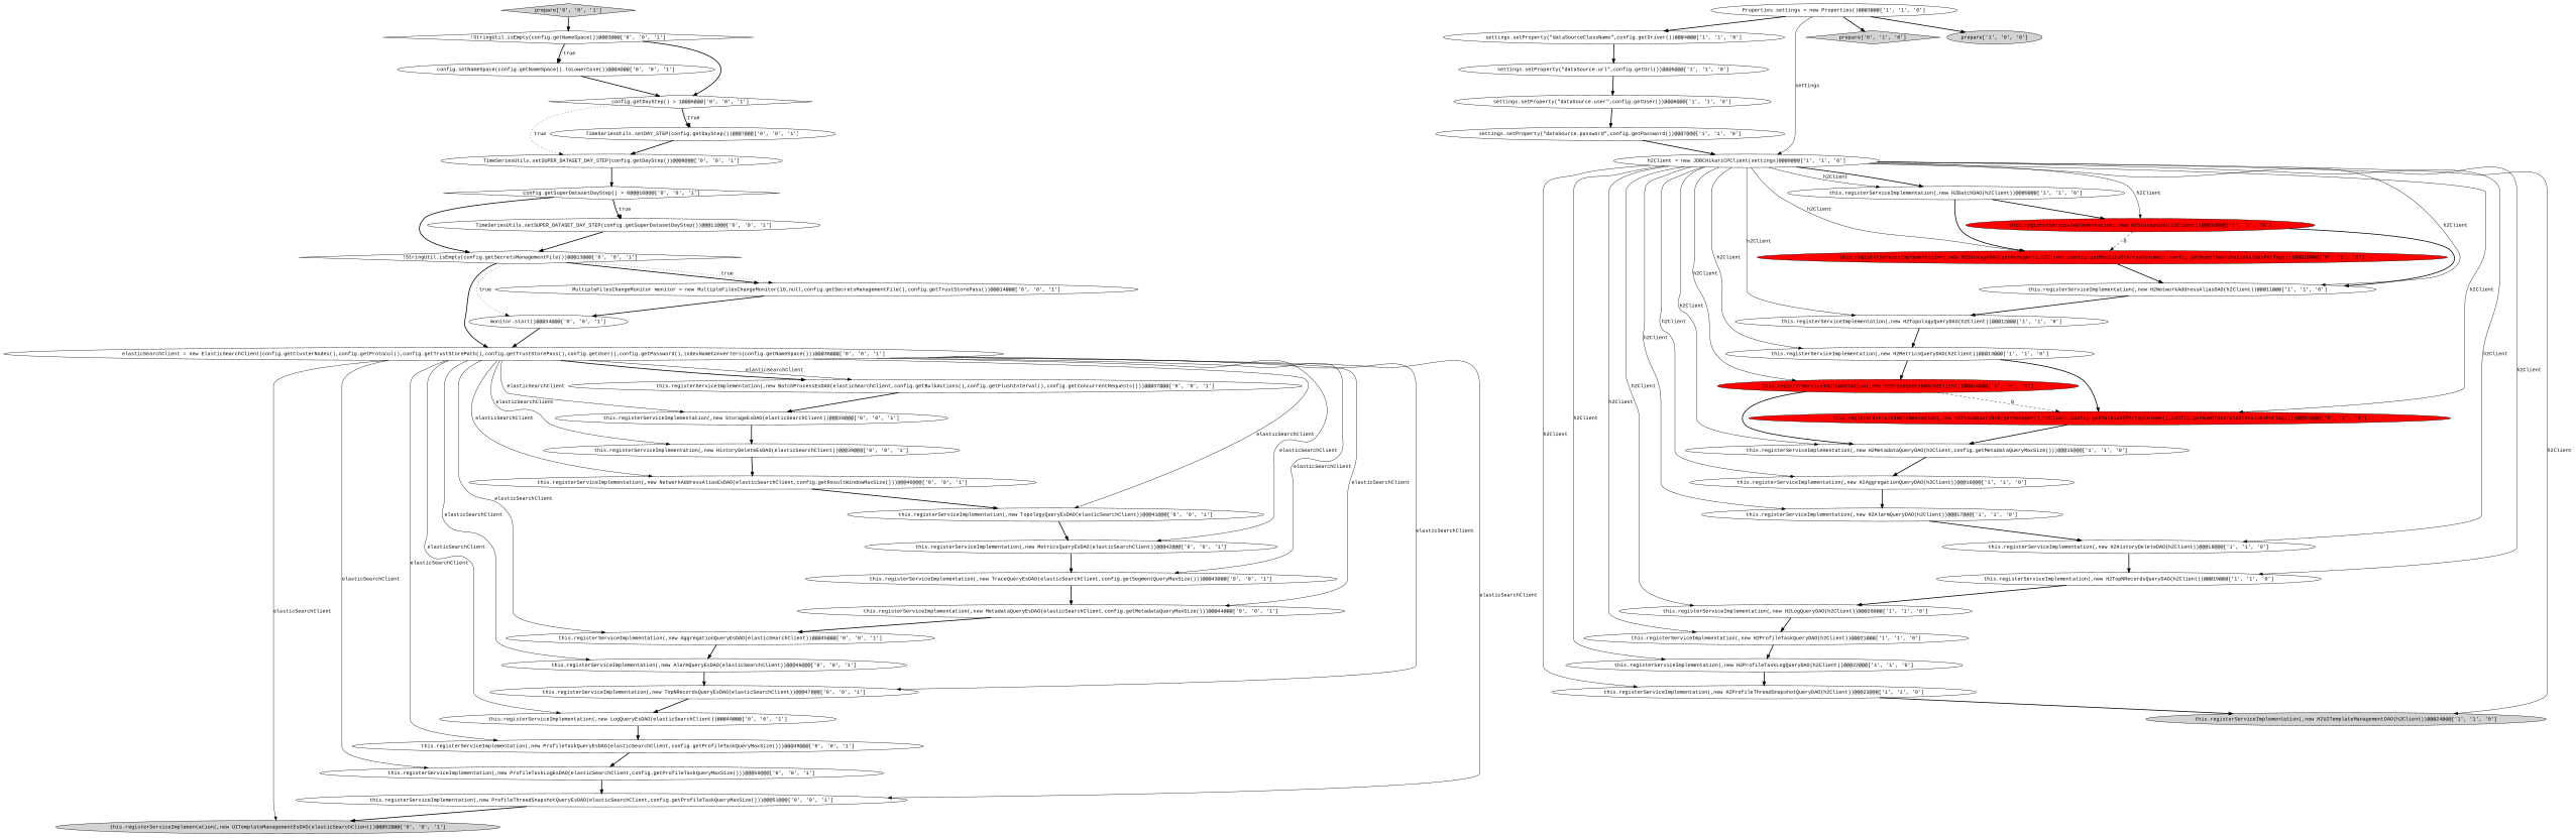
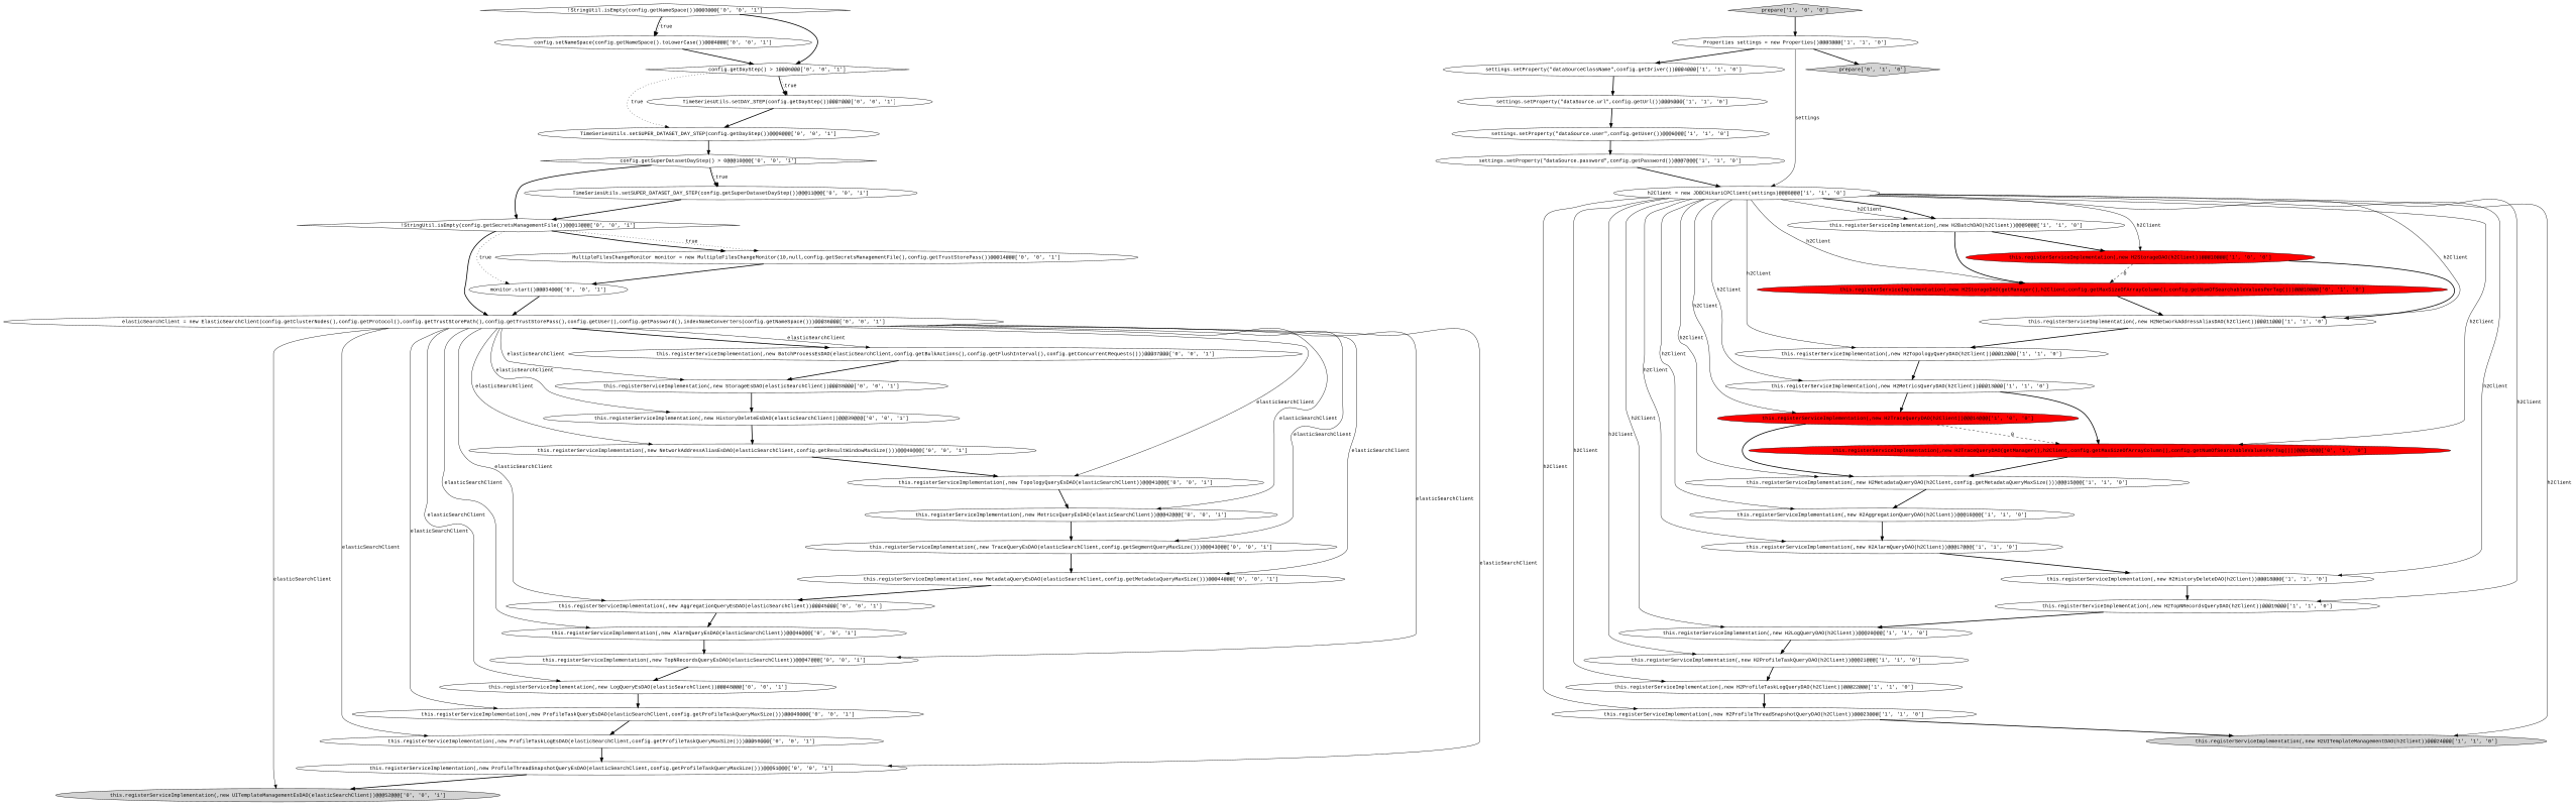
  digraph {
    fontname="Liberation Mono"
    node [fillcolor=white fontname="Liberation Mono" shape=ellipse style=filled]
    edge [fontname="Liberation Mono" style=bold]
    n1 [label="elasticSearchClient = new ElasticSearchClient(config.getClusterNodes(),config.getProtocol(),config.getTrustStorePath(),config.getTrustStorePass(),config.getUser(),config.getPassword(),indexNameConverters(config.getNameSpace()))@@@36@@@['0', '0', '1']"]
    n2 [label="this.registerServiceImplementation(,new HistoryDeleteEsDAO(elasticSearchClient))@@@39@@@['0', '0', '1']"]
    n3 [label="this.registerServiceImplementation(,new AlarmQueryEsDAO(elasticSearchClient))@@@46@@@['0', '0', '1']"]
    n4 [label="this.registerServiceImplementation(,new BatchProcessEsDAO(elasticSearchClient,config.getBulkActions(),config.getFlushInterval(),config.getConcurrentRequests()))@@@37@@@['0', '0', '1']"]
    n5 [label="this.registerServiceImplementation(,new MetricsQueryEsDAO(elasticSearchClient))@@@42@@@['0', '0', '1']"]
    n6 [label="this.registerServiceImplementation(,new AggregationQueryEsDAO(elasticSearchClient))@@@45@@@['0', '0', '1']"]
    n7 [label="this.registerServiceImplementation(,new StorageEsDAO(elasticSearchClient))@@@38@@@['0', '0', '1']"]
    n8 [fillcolor=lightgray label="this.registerServiceImplementation(,new UITemplateManagementEsDAO(elasticSearchClient))@@@52@@@['0', '0', '1']"]
    n9 [label="this.registerServiceImplementation(,new MetadataQueryEsDAO(elasticSearchClient,config.getMetadataQueryMaxSize()))@@@44@@@['0', '0', '1']"]
    n10 [label="this.registerServiceImplementation(,new ProfileThreadSnapshotQueryEsDAO(elasticSearchClient,config.getProfileTaskQueryMaxSize()))@@@51@@@['0', '0', '1']"]
    n11 [label="this.registerServiceImplementation(,new TopNRecordsQueryEsDAO(elasticSearchClient))@@@47@@@['0', '0', '1']"]
    n12 [label="this.registerServiceImplementation(,new TraceQueryEsDAO(elasticSearchClient,config.getSegmentQueryMaxSize()))@@@43@@@['0', '0', '1']"]
    n13 [label="this.registerServiceImplementation(,new NetworkAddressAliasEsDAO(elasticSearchClient,config.getResultWindowMaxSize()))@@@40@@@['0', '0', '1']"]
    n14 [label="this.registerServiceImplementation(,new ProfileTaskQueryEsDAO(elasticSearchClient,config.getProfileTaskQueryMaxSize()))@@@49@@@['0', '0', '1']"]
    n15 [label="this.registerServiceImplementation(,new ProfileTaskLogEsDAO(elasticSearchClient,config.getProfileTaskQueryMaxSize()))@@@50@@@['0', '0', '1']"]
    n16 [label="this.registerServiceImplementation(,new TopologyQueryEsDAO(elasticSearchClient))@@@41@@@['0', '0', '1']"]
    n17 [label="this.registerServiceImplementation(,new LogQueryEsDAO(elasticSearchClient))@@@48@@@['0', '0', '1']"]
    n18 [label="!StringUtil.isEmpty(config.getNameSpace())@@@3@@@['0', '0', '1']" shape=diamond]
    n19 [label="config.setNameSpace(config.getNameSpace().toLowerCase())@@@4@@@['0', '0', '1']"]
    n20 [label="config.getDayStep() > 1@@@6@@@['0', '0', '1']" shape=diamond]
    n21 [label="TimeSeriesUtils.setSUPER_DATASET_DAY_STEP(config.getDayStep())@@@8@@@['0', '0', '1']"]
    n22 [label="TimeSeriesUtils.setDAY_STEP(config.getDayStep())@@@7@@@['0', '0', '1']"]
    n23 [label="Properties settings = new Properties()@@@3@@@['1', '1', '0']"]
    n24 [label="settings.setProperty(\"dataSourceClassName\",config.getDriver())@@@4@@@['1', '1', '0']"]
    n25 [label="h2Client = new JDBCHikariCPClient(settings)@@@8@@@['1', '1', '0']"]
    n26 [fillcolor=lightgray label="prepare['0', '1', '0']" shape=diamond]
    n27 [label="settings.setProperty(\"dataSource.url\",config.getUrl())@@@5@@@['1', '1', '0']"]
    n28 [label="this.registerServiceImplementation(,new H2AlarmQueryDAO(h2Client))@@@17@@@['1', '1', '0']"]
    n29 [label="this.registerServiceImplementation(,new H2HistoryDeleteDAO(h2Client))@@@18@@@['1', '1', '0']"]
    n30 [label="this.registerServiceImplementation(,new H2MetricsQueryDAO(h2Client))@@@13@@@['1', '1', '0']"]
    n31 [fillcolor=red label="this.registerServiceImplementation(,new H2TraceQueryDAO(getManager(),h2Client,config.getMaxSizeOfArrayColumn(),config.getNumOfSearchableValuesPerTag()))@@@14@@@['0', '1', '0']"]
    n32 [fillcolor=red label="this.registerServiceImplementation(,new H2TraceQueryDAO(h2Client))@@@14@@@['1', '0', '0']"]
    n33 [label="this.registerServiceImplementation(,new H2TopologyQueryDAO(h2Client))@@@12@@@['1', '1', '0']"]
    n34 [label="this.registerServiceImplementation(,new H2MetadataQueryDAO(h2Client,config.getMetadataQueryMaxSize()))@@@15@@@['1', '1', '0']"]
    n35 [label="this.registerServiceImplementation(,new H2AggregationQueryDAO(h2Client))@@@16@@@['1', '1', '0']"]
    n36 [label="this.registerServiceImplementation(,new H2ProfileThreadSnapshotQueryDAO(h2Client))@@@23@@@['1', '1', '0']"]
    n37 [fillcolor=lightgray label="this.registerServiceImplementation(,new H2UITemplateManagementDAO(h2Client))@@@24@@@['1', '1', '0']"]
    n38 [fillcolor=red label="this.registerServiceImplementation(,new H2StorageDAO(h2Client))@@@10@@@['1', '0', '0']"]
    n39 [fillcolor=red label="this.registerServiceImplementation(,new H2StorageDAO(getManager(),h2Client,config.getMaxSizeOfArrayColumn(),config.getNumOfSearchableValuesPerTag()))@@@10@@@['0', '1', '0']"]
    n40 [label="this.registerServiceImplementation(,new H2NetworkAddressAliasDAO(h2Client))@@@11@@@['1', '1', '0']"]
    n41 [label="this.registerServiceImplementation(,new H2ProfileTaskQueryDAO(h2Client))@@@21@@@['1', '1', '0']"]
    n42 [label="this.registerServiceImplementation(,new H2ProfileTaskLogQueryDAO(h2Client))@@@22@@@['1', '1', '0']"]
    n43 [label="this.registerServiceImplementation(,new H2TopNRecordsQueryDAO(h2Client))@@@19@@@['1', '1', '0']"]
    n44 [label="this.registerServiceImplementation(,new H2LogQueryDAO(h2Client))@@@20@@@['1', '1', '0']"]
    n45 [label="this.registerServiceImplementation(,new H2BatchDAO(h2Client))@@@9@@@['1', '1', '0']"]
    n46 [label="!StringUtil.isEmpty(config.getSecretsManagementFile())@@@13@@@['0', '0', '1']" shape=diamond]
    n47 [label="MultipleFilesChangeMonitor monitor = new MultipleFilesChangeMonitor(10,null,config.getSecretsManagementFile(),config.getTrustStorePass())@@@14@@@['0', '0', '1']"]
    n48 [label="monitor.start()@@@34@@@['0', '0', '1']"]
    n49 [label="settings.setProperty(\"dataSource.user\",config.getUser())@@@6@@@['1', '1', '0']"]
    n50 [label="settings.setProperty(\"dataSource.password\",config.getPassword())@@@7@@@['1', '1', '0']"]
    n51 [label="config.getSuperDatasetDayStep() > 0@@@10@@@['0', '0', '1']" shape=diamond]
    n52 [label="TimeSeriesUtils.setSUPER_DATASET_DAY_STEP(config.getSuperDatasetDayStep())@@@11@@@['0', '0', '1']"]
-   n53 [fillcolor=lightgray label="prepare['0', '0', '1']" shape=diamond]
-   n54 [fillcolor=lightgray label="prepare['1', '0', '0']"]
+   n54 [fillcolor=lightgray label="prepare['1', '0', '0']" shape=diamond]
    n1 -> n2 [label=elasticSearchClient style=solid]
    n1 -> n3 [label=elasticSearchClient style=solid]
    n1 -> n4 [label=elasticSearchClient style=solid]
    n1 -> n4
    n1 -> n5 [label=elasticSearchClient style=solid]
    n1 -> n6 [label=elasticSearchClient style=solid]
    n1 -> n7 [label=elasticSearchClient style=solid]
    n1 -> n8 [label=elasticSearchClient style=solid]
    n1 -> n9 [label=elasticSearchClient style=solid]
    n1 -> n10 [label=elasticSearchClient style=solid]
    n1 -> n11 [label=elasticSearchClient style=solid]
    n1 -> n12 [label=elasticSearchClient style=solid]
    n1 -> n13 [label=elasticSearchClient style=solid]
    n1 -> n14 [label=elasticSearchClient style=solid]
    n1 -> n15 [label=elasticSearchClient style=solid]
    n1 -> n16 [label=elasticSearchClient style=solid]
    n1 -> n17 [label=elasticSearchClient style=solid]
    n2 -> n13
    n3 -> n11
    n4 -> n7
    n5 -> n12
    n6 -> n3
    n7 -> n2
    n9 -> n6
    n10 -> n8
    n11 -> n17
    n12 -> n9
    n13 -> n16
    n14 -> n15
    n15 -> n10
    n16 -> n5
    n17 -> n14
    n18 -> n19 [label=true style=dotted]
    n18 -> n19
    n18 -> n20
    n19 -> n20
    n20 -> n21 [label=true style=dotted]
    n20 -> n22 [label=true style=dotted]
    n20 -> n22
    n21 -> n51
    n22 -> n21
    n23 -> n24
    n23 -> n25 [label=settings style=solid]
    n23 -> n26
    n24 -> n27
    n25 -> n28 [label=h2Client style=solid]
    n25 -> n29 [label=h2Client style=solid]
    n25 -> n30 [label=h2Client style=solid]
    n25 -> n31 [label=h2Client style=solid]
    n25 -> n32 [label=h2Client style=solid]
    n25 -> n33 [label=h2Client style=solid]
    n25 -> n34 [label=h2Client style=solid]
    n25 -> n35 [label=h2Client style=solid]
    n25 -> n36 [label=h2Client style=solid]
    n25 -> n37 [label=h2Client style=solid]
    n25 -> n38 [label=h2Client style=solid]
    n25 -> n39 [label=h2Client style=solid]
    n25 -> n40 [label=h2Client style=solid]
    n25 -> n41 [label=h2Client style=solid]
    n25 -> n42 [label=h2Client style=solid]
    n25 -> n43 [label=h2Client style=solid]
    n25 -> n44 [label=h2Client style=solid]
    n25 -> n45
    n25 -> n45 [label=h2Client style=solid]
    n27 -> n49
    n28 -> n29
    n29 -> n43
    n30 -> n31
    n30 -> n32
    n31 -> n34
    n32 -> n31 [label=0 style=dashed]
    n32 -> n34
    n33 -> n30
    n34 -> n35
    n35 -> n28
    n36 -> n37
    n38 -> n39 [label=0 style=dashed]
    n38 -> n40
    n39 -> n40
    n40 -> n33
    n41 -> n42
    n42 -> n36
    n43 -> n44
    n44 -> n41
    n45 -> n38
    n45 -> n39
    n46 -> n1
    n46 -> n47
    n46 -> n47 [label=true style=dotted]
    n46 -> n48 [label=true style=dotted]
    n47 -> n48
    n48 -> n1
    n49 -> n50
    n50 -> n25
    n51 -> n46
    n51 -> n52 [label=true style=dotted]
    n51 -> n52
    n52 -> n46
-   n53 -> n18
-   n23 -> n54
+   n54 -> n23
  }
